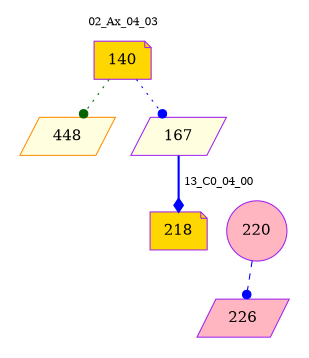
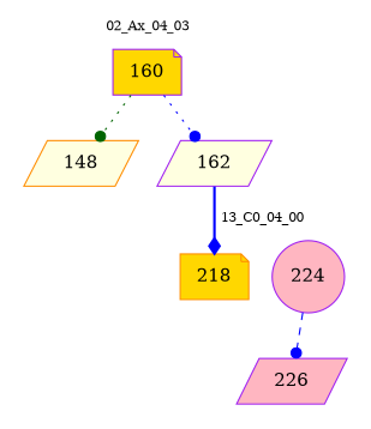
  digraph {
    node [color=purple fillcolor=gold shape=parallelogram style=filled]
    edge [arrowhead=dot color=blue style=dotted]
-   n1 [label=140 shape=note]
-   n2 [color=darkorange fillcolor=lightyellow label=448]
-   n3 [fillcolor=lightyellow label=167]
-   n4 [fillcolor=lightpink label=220 shape=circle]
-   n5 [label=218 shape=note]
+   n1 [label=160 shape=note]
+   n2 [color=darkorange fillcolor=lightyellow label=148]
+   n3 [fillcolor=lightyellow label=162]
+   n4 [fillcolor=lightpink label=224 shape=circle]
+   n5 [color=darkorange label=218 shape=note]
    n6 [fillcolor=lightpink label=226]
    subgraph cluster_1 {
      color=white
      fontsize=10
      label="02_Ax_04_03"
      n1
      n2
      n3
    }
    subgraph cluster_2 {
      color=white
      fontsize=10
      label="13_C0_04_00"
      n4
      n5
      n6
    }
    n1 -> n2 [color=darkgreen]
    n1 -> n3
    n3 -> n5 [arrowhead=diamond style=bold]
    n4 -> n6 [style=dashed]
  }
